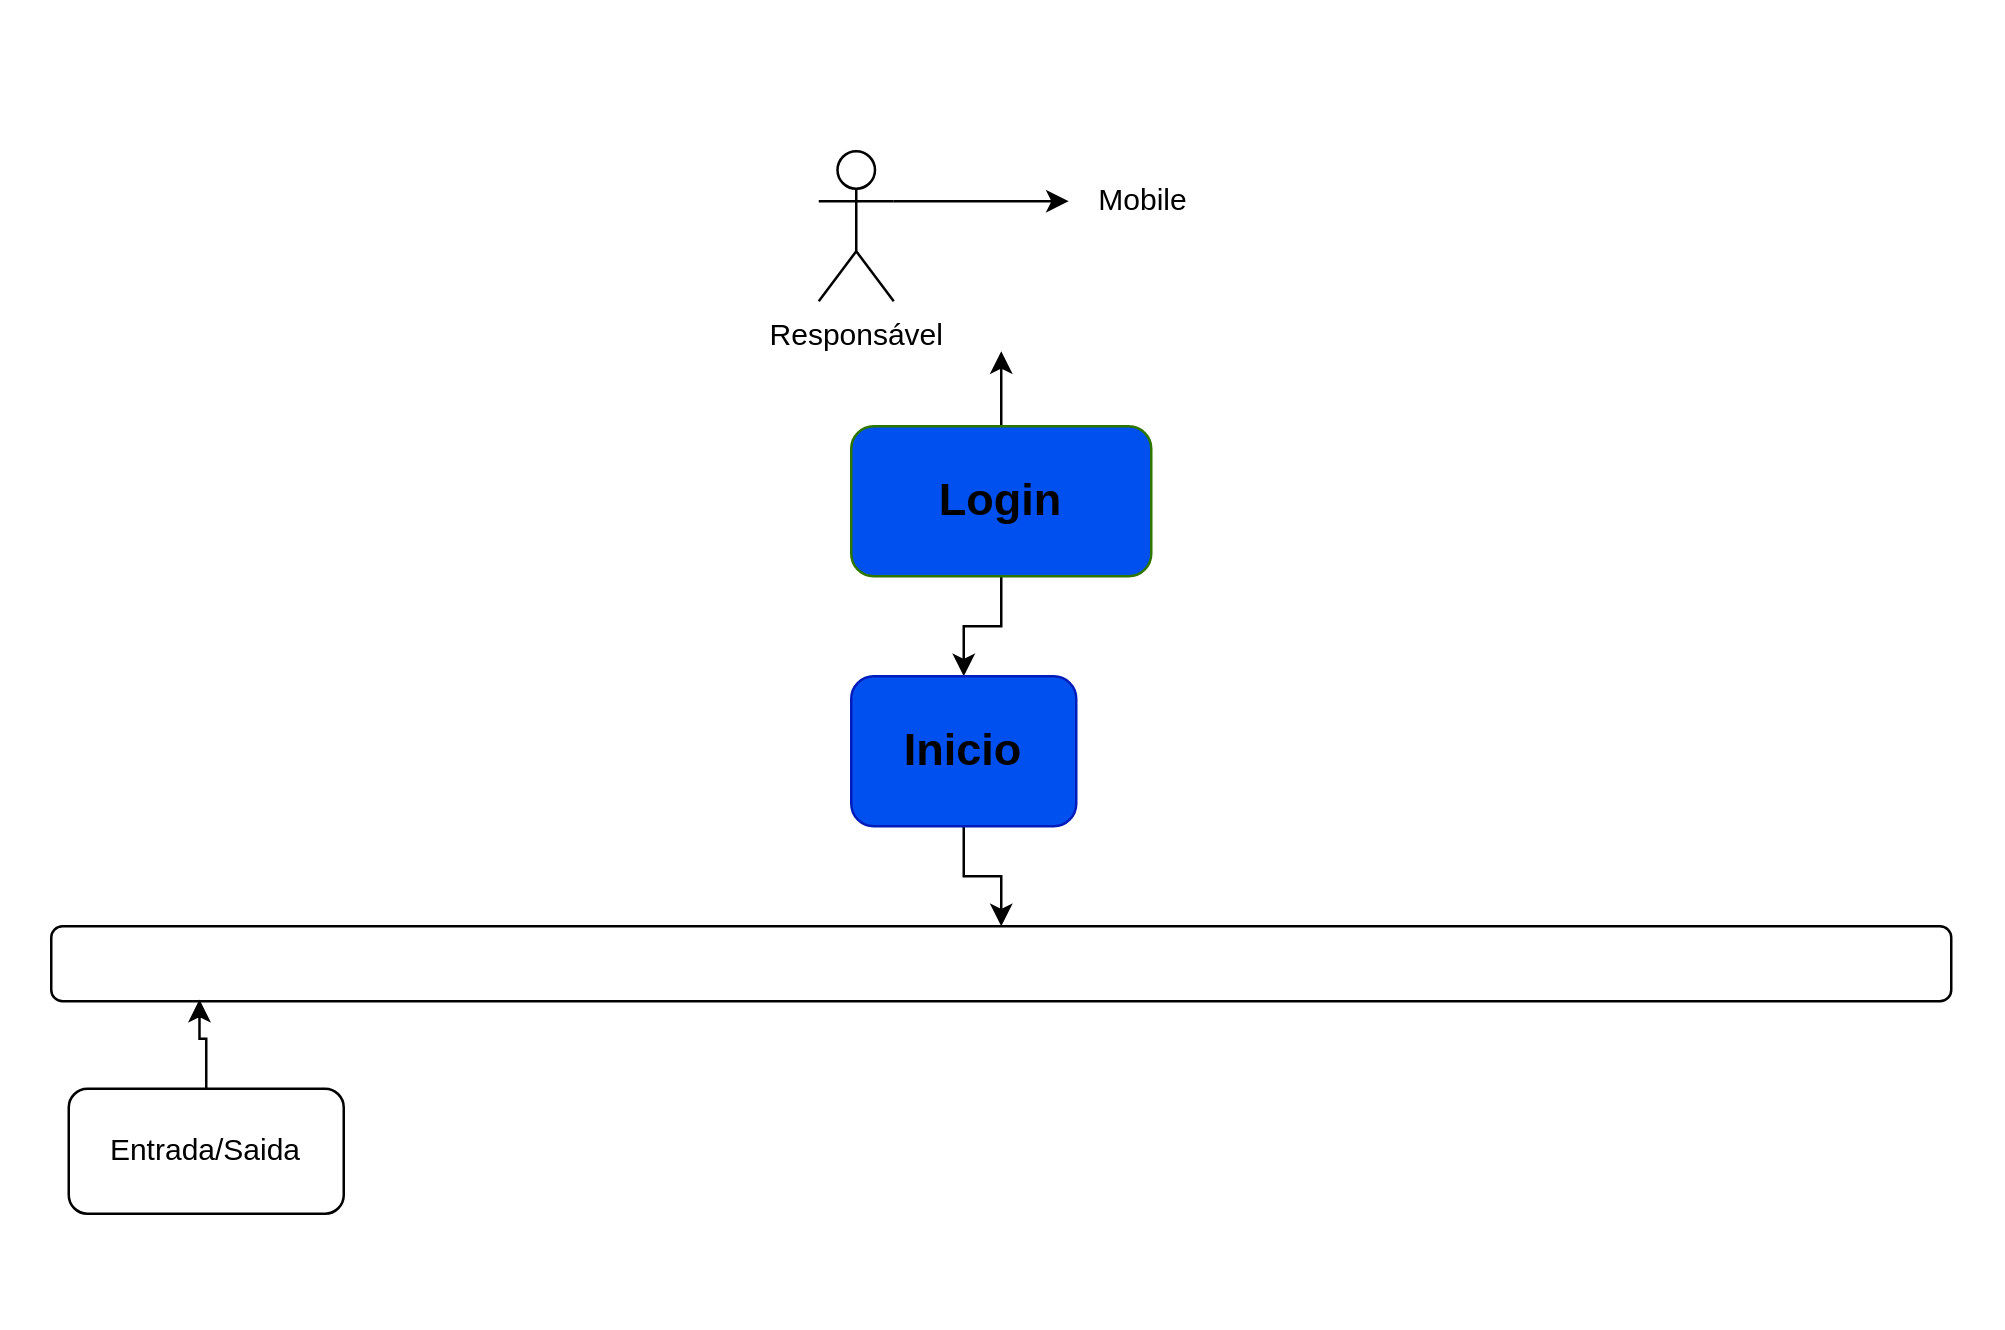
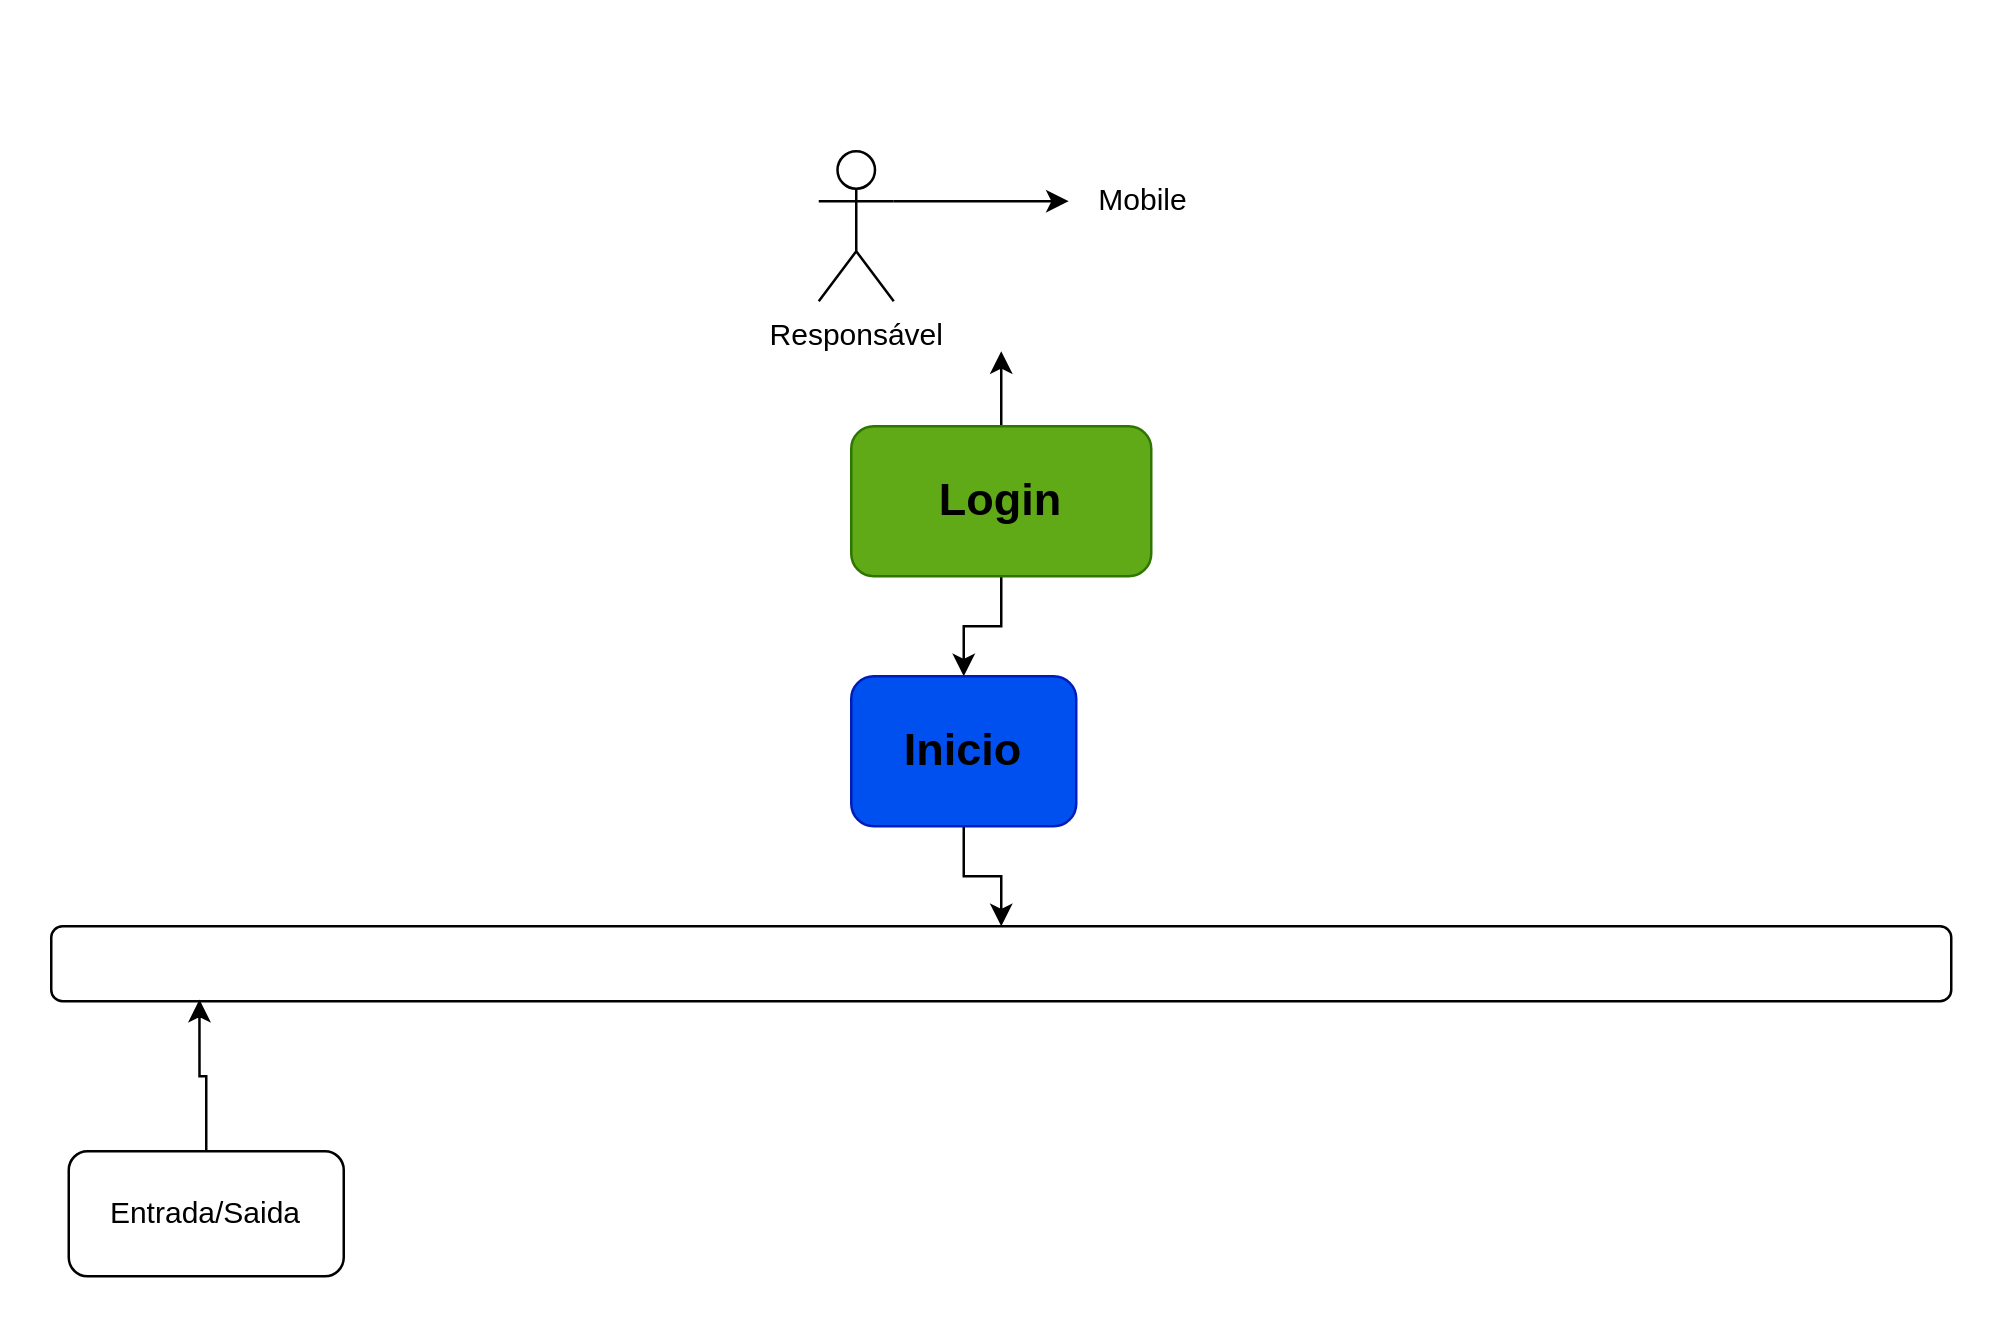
  <mxCell id="0" />
  <mxCell id="1" parent="0" />
  <mxCell id="2" value="" style="group" vertex="1" connectable="0" parent="1"><mxGeometry x="317" y="20" width="200" height="120" as="geometry" /></mxCell>
  <mxCell id="3" value="" style="group" vertex="1" connectable="0" parent="2"><mxGeometry x="80" width="120" height="120" as="geometry" /></mxCell>
  <mxCell id="4" value="" style="shape=image;verticalLabelPosition=bottom;labelBackgroundColor=default;verticalAlign=top;aspect=fixed;imageAspect=0;image=https://images.vexels.com/media/users/3/208104/isolated/preview/0ec1c3524475f9562903f47771d2736b-ilustracao-de-dispositivo-de-celular.png;" vertex="1" parent="3"><mxGeometry width="120" height="120" as="geometry" /></mxCell>
  <mxCell id="5" value="&lt;font style=&quot;color: light-dark(rgb(0, 0, 0), rgb(0, 0, 0));&quot;&gt;Mobile&lt;/font&gt;" style="text;html=1;align=center;verticalAlign=middle;whiteSpace=wrap;rounded=0;" vertex="1" parent="3"><mxGeometry x="30" y="45" width="60" height="30" as="geometry" /></mxCell>
  <mxCell id="6" style="edgeStyle=orthogonalEdgeStyle;rounded=0;orthogonalLoop=1;jettySize=auto;html=1;exitX=1;exitY=0.333;exitDx=0;exitDy=0;exitPerimeter=0;entryX=0;entryY=0.5;entryDx=0;entryDy=0;" edge="1" parent="2" source="7" target="5"><mxGeometry relative="1" as="geometry" /></mxCell>
  <mxCell id="7" value="Responsável" style="shape=umlActor;verticalLabelPosition=bottom;verticalAlign=top;html=1;outlineConnect=0;" vertex="1" parent="2"><mxGeometry x="10" y="40" width="30" height="60" as="geometry" /></mxCell>
  <mxCell id="8" style="edgeStyle=orthogonalEdgeStyle;rounded=0;orthogonalLoop=1;jettySize=auto;html=1;" edge="1" parent="1" source="10" target="4"><mxGeometry relative="1" as="geometry"><Array as="points"><mxPoint x="400" y="120" /><mxPoint x="400" y="120" /></Array></mxGeometry></mxCell>
  <mxCell id="9" style="edgeStyle=orthogonalEdgeStyle;rounded=0;orthogonalLoop=1;jettySize=auto;html=1;" edge="1" parent="1" source="10" target="12"><mxGeometry relative="1" as="geometry" /></mxCell>
- <mxCell id="10" value="&lt;font style=&quot;font-size: 18px; color: light-dark(rgb(0, 0, 0), rgb(255, 255, 255));&quot;&gt;&lt;b&gt;Login&lt;/b&gt;&lt;/font&gt;" style="rounded=1;whiteSpace=wrap;html=1;fillColor=#0050ef;fontColor=#ffffff;strokeColor=#2D7600;" vertex="1" parent="1"><mxGeometry x="340" y="170" width="120" height="60" as="geometry" /></mxCell>
+ <mxCell id="10" value="&lt;font style=&quot;font-size: 18px; color: light-dark(rgb(0, 0, 0), rgb(255, 255, 255));&quot;&gt;&lt;b&gt;Login&lt;/b&gt;&lt;/font&gt;" style="rounded=1;whiteSpace=wrap;html=1;fillColor=#60a917;fontColor=#ffffff;strokeColor=#2D7600;" vertex="1" parent="1"><mxGeometry x="340" y="170" width="120" height="60" as="geometry" /></mxCell>
  <mxCell id="11" style="edgeStyle=orthogonalEdgeStyle;rounded=0;orthogonalLoop=1;jettySize=auto;html=1;" edge="1" parent="1" source="12" target="13"><mxGeometry relative="1" as="geometry" /></mxCell>
  <mxCell id="12" value="&lt;font style=&quot;font-size: 18px; color: light-dark(rgb(0, 0, 0), rgb(255, 255, 255));&quot;&gt;&lt;b&gt;Inicio&lt;/b&gt;&lt;/font&gt;" style="rounded=1;whiteSpace=wrap;html=1;fillColor=#0050ef;fontColor=#ffffff;strokeColor=#001DBC;" vertex="1" parent="1"><mxGeometry x="340" y="270" width="90" height="60" as="geometry" /></mxCell>
  <mxCell id="13" value="" style="rounded=1;whiteSpace=wrap;html=1;" vertex="1" parent="1"><mxGeometry x="20" y="370" width="760" height="30" as="geometry" /></mxCell>
- <mxCell id="14" value="Entrada/Saida" style="rounded=1;whiteSpace=wrap;html=1;" vertex="1" parent="1"><mxGeometry x="27" y="435" width="110" height="50" as="geometry" /></mxCell>
+ <mxCell id="14" value="Entrada/Saida" style="rounded=1;whiteSpace=wrap;html=1;" vertex="1" parent="1"><mxGeometry x="27" y="460" width="110" height="50" as="geometry" /></mxCell>
  <mxCell id="15" style="edgeStyle=orthogonalEdgeStyle;rounded=0;orthogonalLoop=1;jettySize=auto;html=1;entryX=0.078;entryY=0.978;entryDx=0;entryDy=0;entryPerimeter=0;" edge="1" parent="1" source="14" target="13"><mxGeometry relative="1" as="geometry" /></mxCell>
